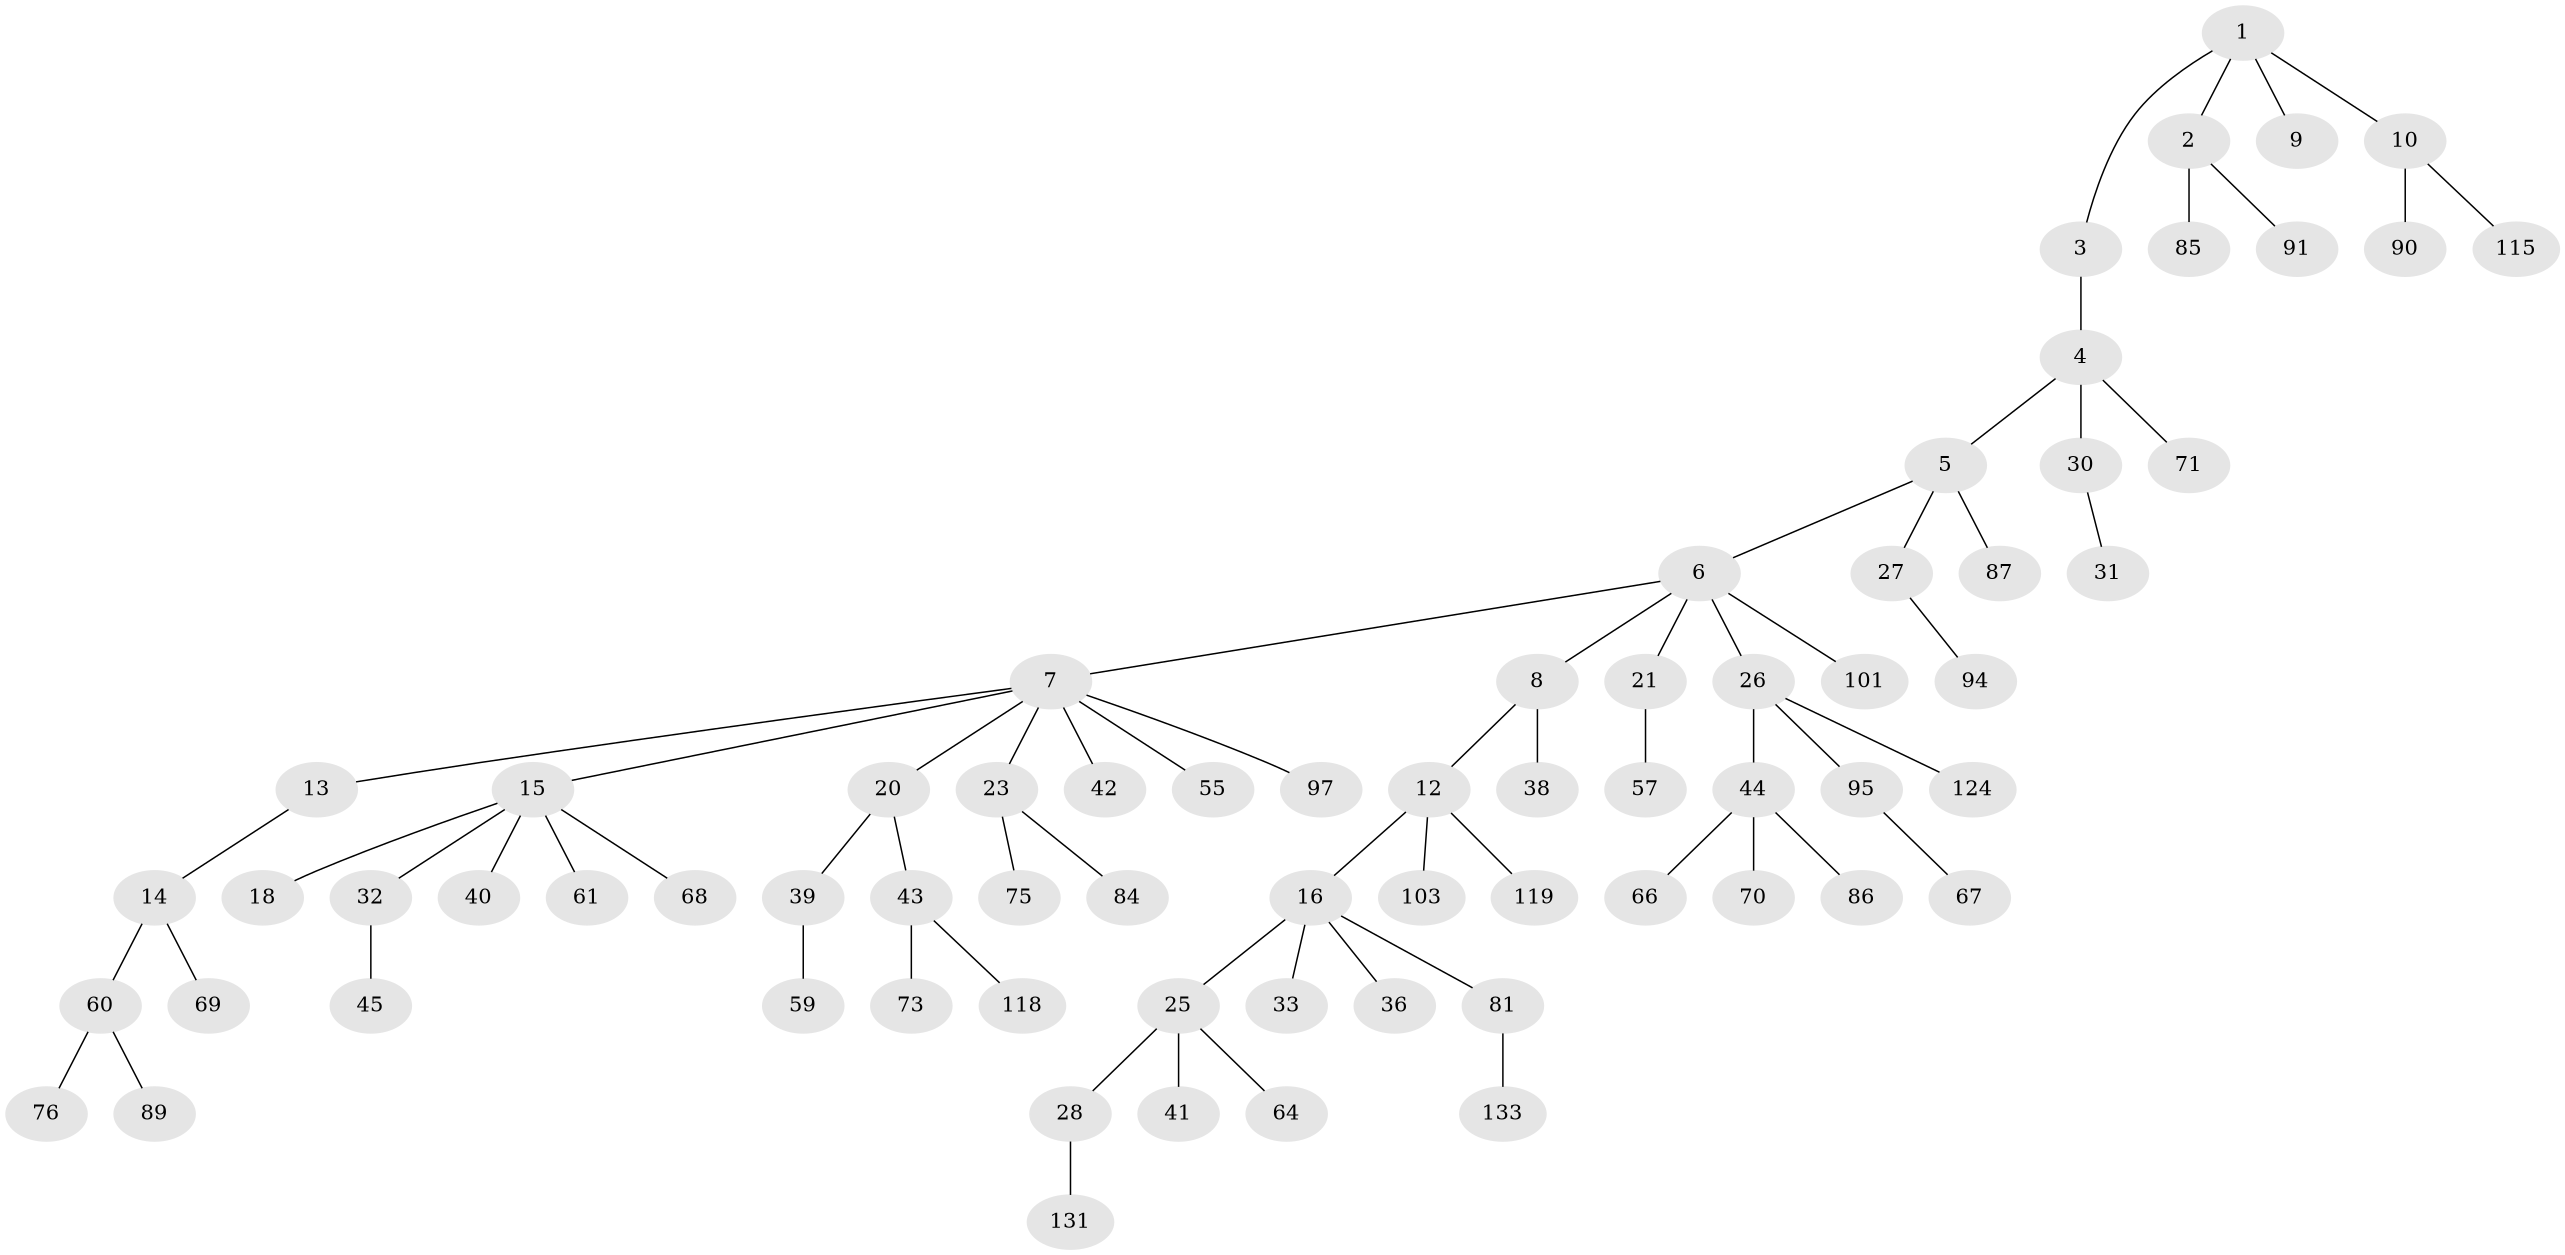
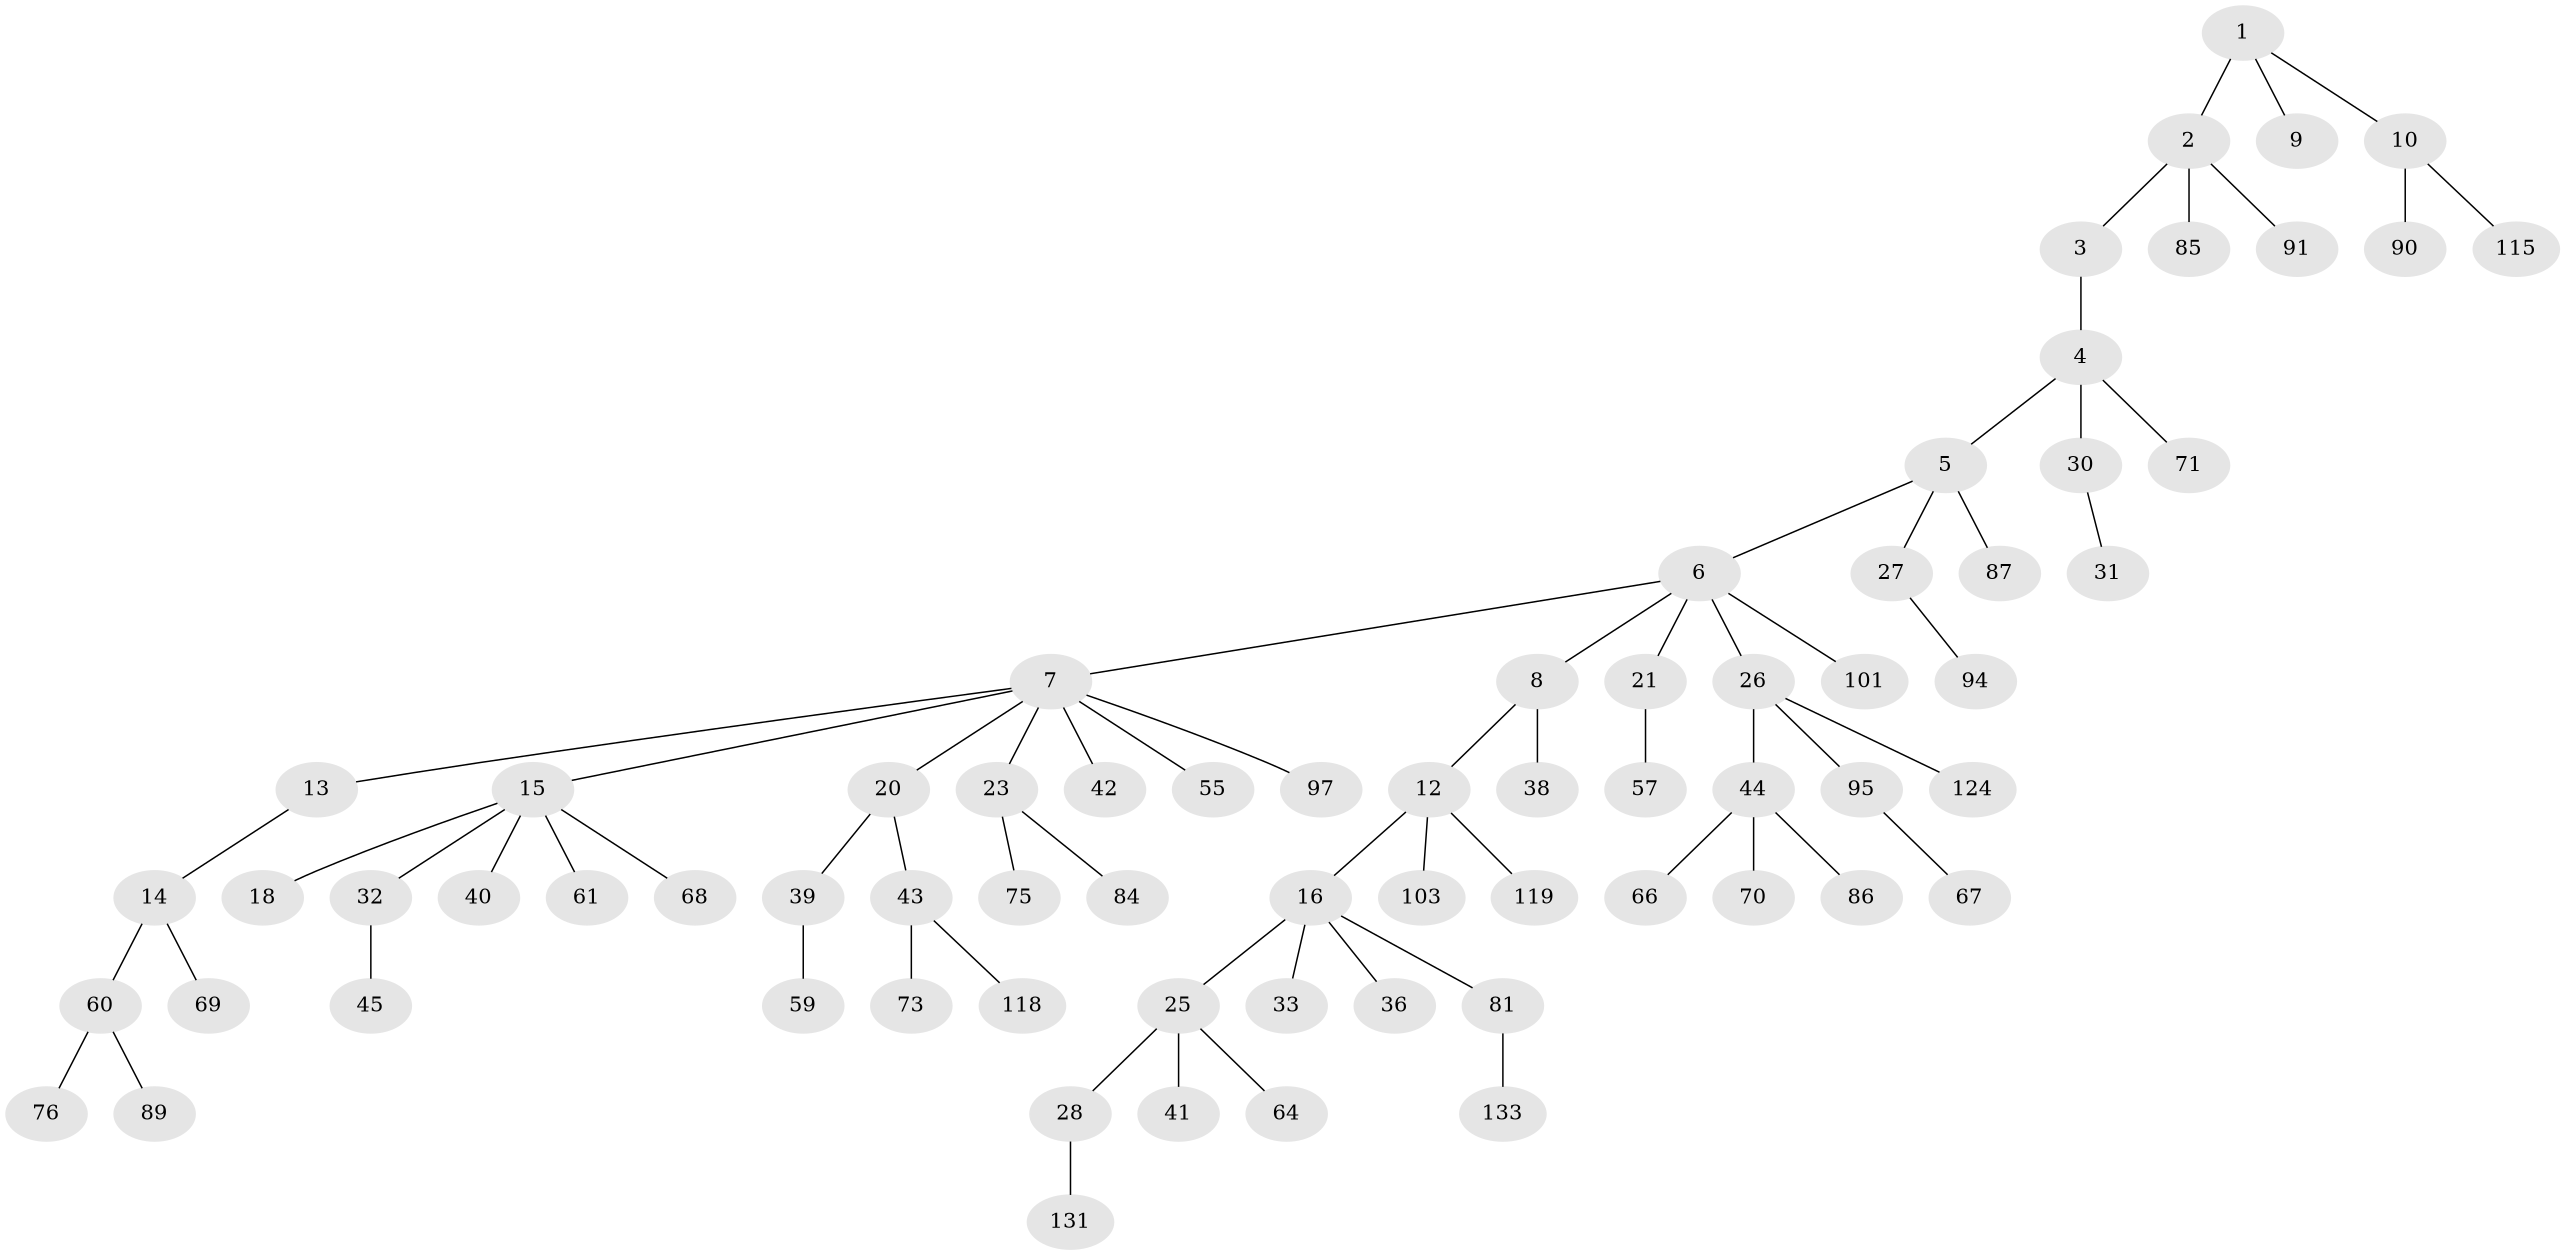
  graph {
    node [color=gray90 style=filled]
    1 [super="+56+93"]
    2 [super="+34"]
    3
    9
    10 [super="+82+22"]
    85
    91
    4
    90 [super="+137"]
    115
    5 [super="+21"]
    30
    71
    6
    27
    87
    31 [super="+116"]
    7
    8
    n20 [label=21 super="+49+100+48"]
    26 [super="+74"]
    101
    94
    13 [super="+37"]
    15 [super="+117+17"]
    20 [super="+35"]
    23 [super="+52+24"]
    42
    55
    97 [super="+125"]
    12 [super="+79"]
    38
    57 [super="+78"]
    44
    n35 [label=95 super="+126+112+122"]
    124
    14
    18
    32 [super="+54+50+95+88"]
    40 [super="+53"]
    61 [super="+62"]
    68 [super="+107"]
    39 [super="+113+51"]
    43
    75 [super="+123"]
    84
    16
    103
    119
    25
    33 [super="+58"]
    36 [super="+136"]
    81
    60
    69
    76
    89 [super="+92"]
    45
    28
    41 [super="+109+46"]
    64 [super="+98"]
    133
    59
    73 [super="+106"]
    118
    131
    66
    70
    86
    67
    1 -- 2
-   1 -- 3
+   2 -- 3
    1 -- 9
    1 -- 10
    2 -- 85
    2 -- 91
    3 -- 4
    10 -- 90
    10 -- 115
    4 -- 5
    4 -- 30
    4 -- 71
    5 -- 6
    5 -- 27
    5 -- 87
    30 -- 31
    6 -- 7
    6 -- 8
    6 -- n20
    6 -- 26
    6 -- 101
    27 -- 94
    7 -- 13
    7 -- 15
    7 -- 20
    7 -- 23
    7 -- 42
    7 -- 55
    7 -- 97
    8 -- 12
    8 -- 38
    n20 -- 57
    26 -- 44
    26 -- n35
    26 -- 124
    13 -- 14
    15 -- 18
    15 -- 32
    15 -- 40
    15 -- 61
    15 -- 68
    20 -- 39
    20 -- 43
    23 -- 75
    23 -- 84
    12 -- 16
    12 -- 103
    12 -- 119
    44 -- 66
    44 -- 70
    44 -- 86
    n35 -- 67
    14 -- 60
    14 -- 69
    32 -- 45
    39 -- 59
    43 -- 73
    43 -- 118
    16 -- 25
    16 -- 33
    16 -- 36
    16 -- 81
    25 -- 28
    25 -- 41
    25 -- 64
    81 -- 133
    60 -- 76
    60 -- 89
    28 -- 131
  }
